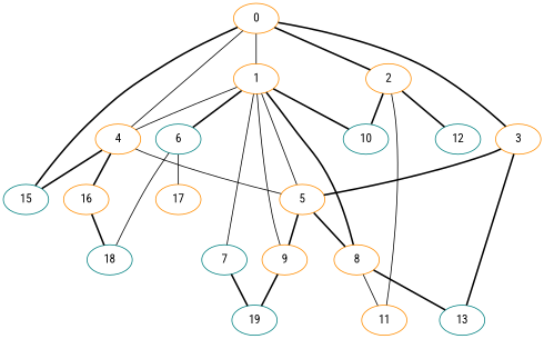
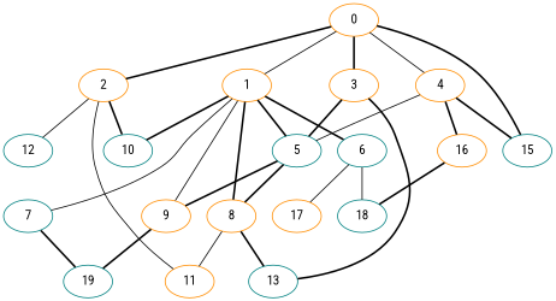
  graph {
    fontname="Roboto Condensed"
    node [color=darkorange fontname="Roboto Condensed"]
    edge [fontname="Roboto Condensed" style=bold]
    0
    1
    2
    3
    4
    15 [color=teal]
-   5
+   5 [color=teal]
    6 [color=teal]
    7 [color=teal]
    8
    9
    10 [color=teal]
    11
    12 [color=teal]
    13 [color=teal]
    16
    17
    18 [color=teal]
    19 [color=teal]
    0 -- 1 [style=solid]
    0 -- 2
    0 -- 3
    0 -- 4 [style=solid]
    0 -- 15
-   1 -- 4 [style=solid]
-   1 -- 5 [style=solid]
+   1 -- 5
    1 -- 6
    1 -- 7 [style=solid]
    1 -- 8
    1 -- 9 [style=solid]
    1 -- 10
    2 -- 10
    2 -- 11 [style=solid]
-   2 -- 12
+   2 -- 12 [style=solid]
    3 -- 5
    3 -- 13
    4 -- 15
    4 -- 5 [style=solid]
    4 -- 16
    5 -- 8
    5 -- 9
    6 -- 17 [style=solid]
    6 -- 18 [style=solid]
    7 -- 19
    8 -- 11 [style=solid]
    8 -- 13
    9 -- 19
    16 -- 18
  }
